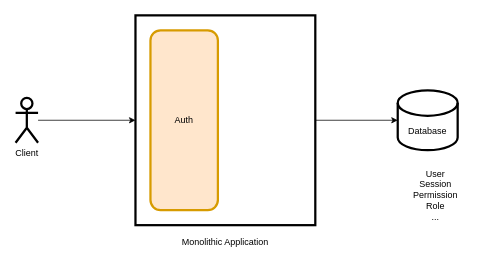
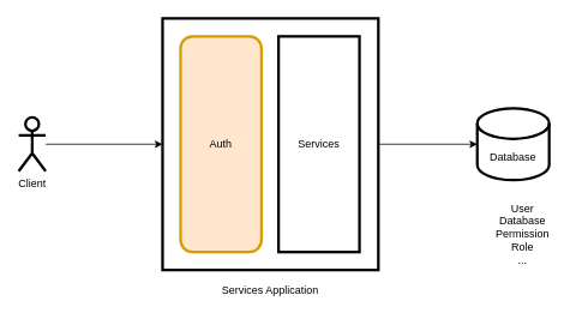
  <mxCell id="0" />
  <mxCell id="1" parent="0" />
  <mxCell id="2" style="edgeStyle=orthogonalEdgeStyle;rounded=0;orthogonalLoop=1;jettySize=auto;html=1;entryX=0;entryY=0.5;entryDx=0;entryDy=0;entryPerimeter=0;" parent="1" source="3" target="6" edge="1"><mxGeometry relative="1" as="geometry" /></mxCell>
  <mxCell id="3" value="" style="rounded=0;whiteSpace=wrap;html=1;strokeWidth=3;" parent="1" vertex="1"><mxGeometry x="180" y="20" width="240" height="280" as="geometry" /></mxCell>
  <mxCell id="4" value="Auth" style="whiteSpace=wrap;html=1;strokeWidth=3;fillColor=#ffe6cc;strokeColor=#d79b00;rounded=1;" parent="1" vertex="1"><mxGeometry x="200" y="40" width="90" height="240" as="geometry" /></mxCell>
+ <mxCell id="5" value="Services" style="rounded=0;whiteSpace=wrap;html=1;strokeWidth=3;" parent="1" vertex="1"><mxGeometry x="309" y="40" width="90" height="240" as="geometry" /></mxCell>
  <mxCell id="6" value="Database" style="shape=cylinder3;whiteSpace=wrap;html=1;boundedLbl=1;backgroundOutline=1;size=17;strokeWidth=3;" parent="1" vertex="1"><mxGeometry x="530" y="120" width="80" height="80" as="geometry" /></mxCell>
- <mxCell id="7" value="User&lt;br&gt;Session&lt;br&gt;Permission&lt;br&gt;Role&lt;br&gt;..." style="text;html=1;strokeColor=none;fillColor=none;align=center;verticalAlign=middle;whiteSpace=wrap;rounded=0;movable=0;resizable=0;rotatable=0;deletable=0;editable=0;connectable=0;" parent="1" vertex="1"><mxGeometry x="542.5" y="220" width="75" height="80" as="geometry" /></mxCell>
+ <mxCell id="7" value="User&lt;br&gt;Database&lt;br&gt;Permission&lt;br&gt;Role&lt;br&gt;..." style="text;html=1;strokeColor=none;fillColor=none;align=center;verticalAlign=middle;whiteSpace=wrap;rounded=0;movable=0;resizable=0;rotatable=0;deletable=0;editable=0;connectable=0;" parent="1" vertex="1"><mxGeometry x="542.5" y="220" width="75" height="80" as="geometry" /></mxCell>
  <mxCell id="8" style="edgeStyle=orthogonalEdgeStyle;rounded=0;orthogonalLoop=1;jettySize=auto;html=1;entryX=0;entryY=0.5;entryDx=0;entryDy=0;" parent="1" source="9" target="3" edge="1"><mxGeometry relative="1" as="geometry" /></mxCell>
  <mxCell id="9" value="Client" style="shape=umlActor;verticalLabelPosition=bottom;verticalAlign=top;html=1;outlineConnect=0;strokeWidth=3;" parent="1" vertex="1"><mxGeometry x="20" y="130" width="30" height="60" as="geometry" /></mxCell>
- <mxCell id="10" value="Monolithic Application" style="text;html=1;strokeColor=none;fillColor=none;align=center;verticalAlign=middle;whiteSpace=wrap;rounded=0;" parent="1" vertex="1"><mxGeometry x="229" y="313" width="142" height="20" as="geometry" /></mxCell>
+ <mxCell id="10" value="Services Application" style="text;html=1;strokeColor=none;fillColor=none;align=center;verticalAlign=middle;whiteSpace=wrap;rounded=0;" parent="1" vertex="1"><mxGeometry x="229" y="313" width="142" height="20" as="geometry" /></mxCell>
